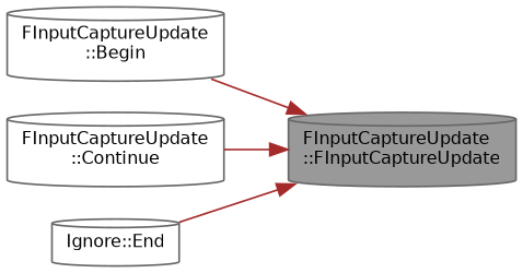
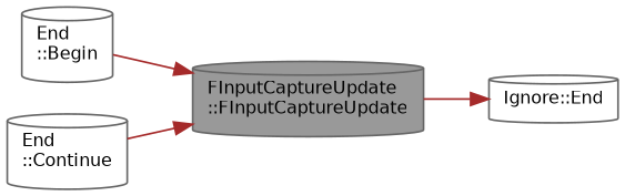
  digraph {
    rankdir=RL
    node [color=grey40 fillcolor=white fontname=Helvetica fontsize=10 shape=cylinder style=filled]
    edge [color=brown dir=back fontname=Helvetica fontsize=10 labelfontname=Helvetica labelfontsize=10 style=solid]
    n1 [color=gray40 fillcolor=grey60 fontcolor=black height=0.2 label="FInputCaptureUpdate\l::FInputCaptureUpdate" width=0.4]
-   n2 [height=0.2 label="FInputCaptureUpdate\l::Begin" width=0.4]
-   n3 [height=0.2 label="FInputCaptureUpdate\l::Continue" width=0.4]
+   n2 [height=0.2 label="End\l::Begin" width=0.4]
+   n3 [height=0.2 label="End\l::Continue" width=0.4]
    n4 [height=0.2 label="Ignore::End" width=0.4]
    n1 -> n2
    n1 -> n3
-   n1 -> n4
+   n4 -> n1
  }
